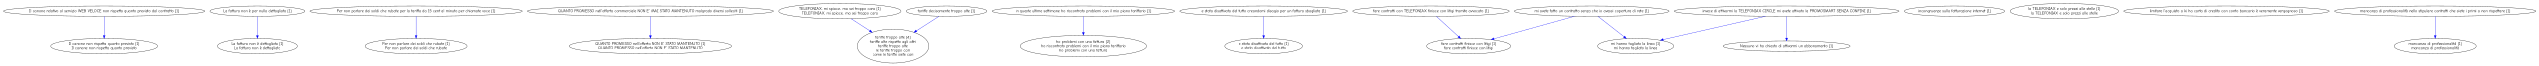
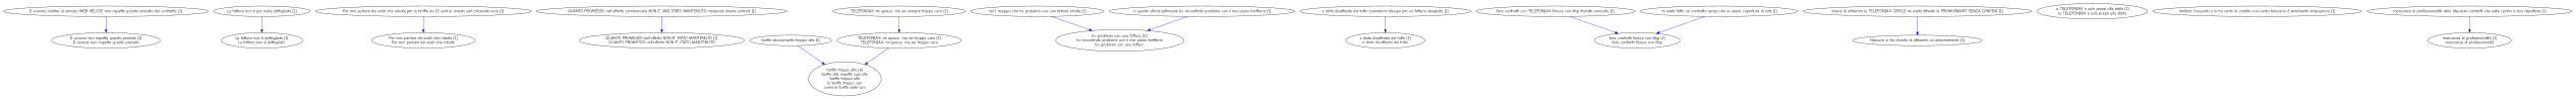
  digraph {
    fontname="Comic Neue"
    node [fontname="Comic Neue"]
    edge [color=blue fontname="Comic Neue"]
    "Il canone relativo al servizio WEB VELOCE non rispetta quanto previsto dal contratto [1]"
    "Il canone non rispetta quanto previsto [1]\nIl canone non rispetta quanto previsto"
    "La fattura non è per nulla dettagliata [1]"
    "La fattura non è dettagliata [1]\nLa fattura non è dettagliata"
    "Per non parlare dei soldi che rubate per la tariffa da 15 cent al minuto per chiamate voce [1]"
    "Per non parlare dei soldi che rubate [1]\nPer non parlare dei soldi che rubate"
    "QUANTO PROMESSO nell'offerta commerciale NON E' MAI STATO MANTENUTO malgrado diversi solleciti [1]"
    "QUANTO PROMESSO nell'offerta NON E' STATO MANTENUTO [1]\nQUANTO PROMESSO nell'offerta NON E' STATO MANTENUTO"
    "TELEFONIAX, mi spiace.. ma sei troppo cara [1]\nTELEFONIAX, mi spiace.. ma sei troppo cara"
    "tariffe troppo alte [4]\ntariffe alte rispetto agli altri\ntariffe troppo alte\nle tariffe troppo cari\ncome le tariffe siete cari"
+   "TELEFONIAX, mi spiace.. ma sei sempre troppo cara [1]"
+   "dal 1 maggio che ho problemi con una fattura errata [1]"
    "ho problemi con una fattura [2]\nho riscontrato problemi con il mio piano tariffario\nho problemi con una fattura"
    "e stata disattivata del tutto creandomi disagio per un fattura sbagliata [1]"
    "e stata disattivata del tutto [1]\ne stata disattivata del tutto"
    "fare contratti con TELEFONIAX finisce con litigi tramite avvocato [1]"
    "fare contratti finisce con litigi [1]\nfare contratti finisce con litigi"
    "in queste ultime settimane ho riscontrato problemi con il mio piano tariffario [1]"
-   "incongruenze sulla fatturazione internet [1]"
    "invece di attivarmi la TELEFONIAX CIRCLE mi avete attivato la PROMOSMART SENZA CONFINI [1]"
    "Nessuno vi ha chiesto di attivarmi un abbonamento [1]"
-   "mi hanno tagliato la linea [1]\nmi hanno tagliato la linea"
    "la TELEFONIAX e solo prezzi alle stelle [1]\nla TELEFONIAX e solo prezzi alle stelle"
    "limitare l'acquisto a ki ha carta di credito con conto bancario è veramente vergognoso [1]"
    "mancanza di professionalità nello stipulare contratti che siete i primi a non rispettare [1]"
    "mancanza di professionalità [1]\nmancanza di professionalità"
    "mi avete fatto un contratto senza che io avessi copertura di rete [1]"
    "tariffe decisamente troppo alte [1]"
    "Il canone relativo al servizio WEB VELOCE non rispetta quanto previsto dal contratto [1]" -> "Il canone non rispetta quanto previsto [1]\nIl canone non rispetta quanto previsto"
    "La fattura non è per nulla dettagliata [1]" -> "La fattura non è dettagliata [1]\nLa fattura non è dettagliata"
    "Per non parlare dei soldi che rubate per la tariffa da 15 cent al minuto per chiamate voce [1]" -> "Per non parlare dei soldi che rubate [1]\nPer non parlare dei soldi che rubate"
    "QUANTO PROMESSO nell'offerta commerciale NON E' MAI STATO MANTENUTO malgrado diversi solleciti [1]" -> "QUANTO PROMESSO nell'offerta NON E' STATO MANTENUTO [1]\nQUANTO PROMESSO nell'offerta NON E' STATO MANTENUTO"
    "TELEFONIAX, mi spiace.. ma sei troppo cara [1]\nTELEFONIAX, mi spiace.. ma sei troppo cara" -> "tariffe troppo alte [4]\ntariffe alte rispetto agli altri\ntariffe troppo alte\nle tariffe troppo cari\ncome le tariffe siete cari"
+   "TELEFONIAX, mi spiace.. ma sei sempre troppo cara [1]" -> "TELEFONIAX, mi spiace.. ma sei troppo cara [1]\nTELEFONIAX, mi spiace.. ma sei troppo cara"
+   "dal 1 maggio che ho problemi con una fattura errata [1]" -> "ho problemi con una fattura [2]\nho riscontrato problemi con il mio piano tariffario\nho problemi con una fattura"
    "e stata disattivata del tutto creandomi disagio per un fattura sbagliata [1]" -> "e stata disattivata del tutto [1]\ne stata disattivata del tutto"
    "fare contratti con TELEFONIAX finisce con litigi tramite avvocato [1]" -> "fare contratti finisce con litigi [1]\nfare contratti finisce con litigi"
    "in queste ultime settimane ho riscontrato problemi con il mio piano tariffario [1]" -> "ho problemi con una fattura [2]\nho riscontrato problemi con il mio piano tariffario\nho problemi con una fattura"
    "invece di attivarmi la TELEFONIAX CIRCLE mi avete attivato la PROMOSMART SENZA CONFINI [1]" -> "Nessuno vi ha chiesto di attivarmi un abbonamento [1]"
-   "invece di attivarmi la TELEFONIAX CIRCLE mi avete attivato la PROMOSMART SENZA CONFINI [1]" -> "mi hanno tagliato la linea [1]\nmi hanno tagliato la linea"
    "mancanza di professionalità nello stipulare contratti che siete i primi a non rispettare [1]" -> "mancanza di professionalità [1]\nmancanza di professionalità"
    "mi avete fatto un contratto senza che io avessi copertura di rete [1]" -> "fare contratti finisce con litigi [1]\nfare contratti finisce con litigi"
-   "mi avete fatto un contratto senza che io avessi copertura di rete [1]" -> "mi hanno tagliato la linea [1]\nmi hanno tagliato la linea"
    "tariffe decisamente troppo alte [1]" -> "tariffe troppo alte [4]\ntariffe alte rispetto agli altri\ntariffe troppo alte\nle tariffe troppo cari\ncome le tariffe siete cari"
  }
